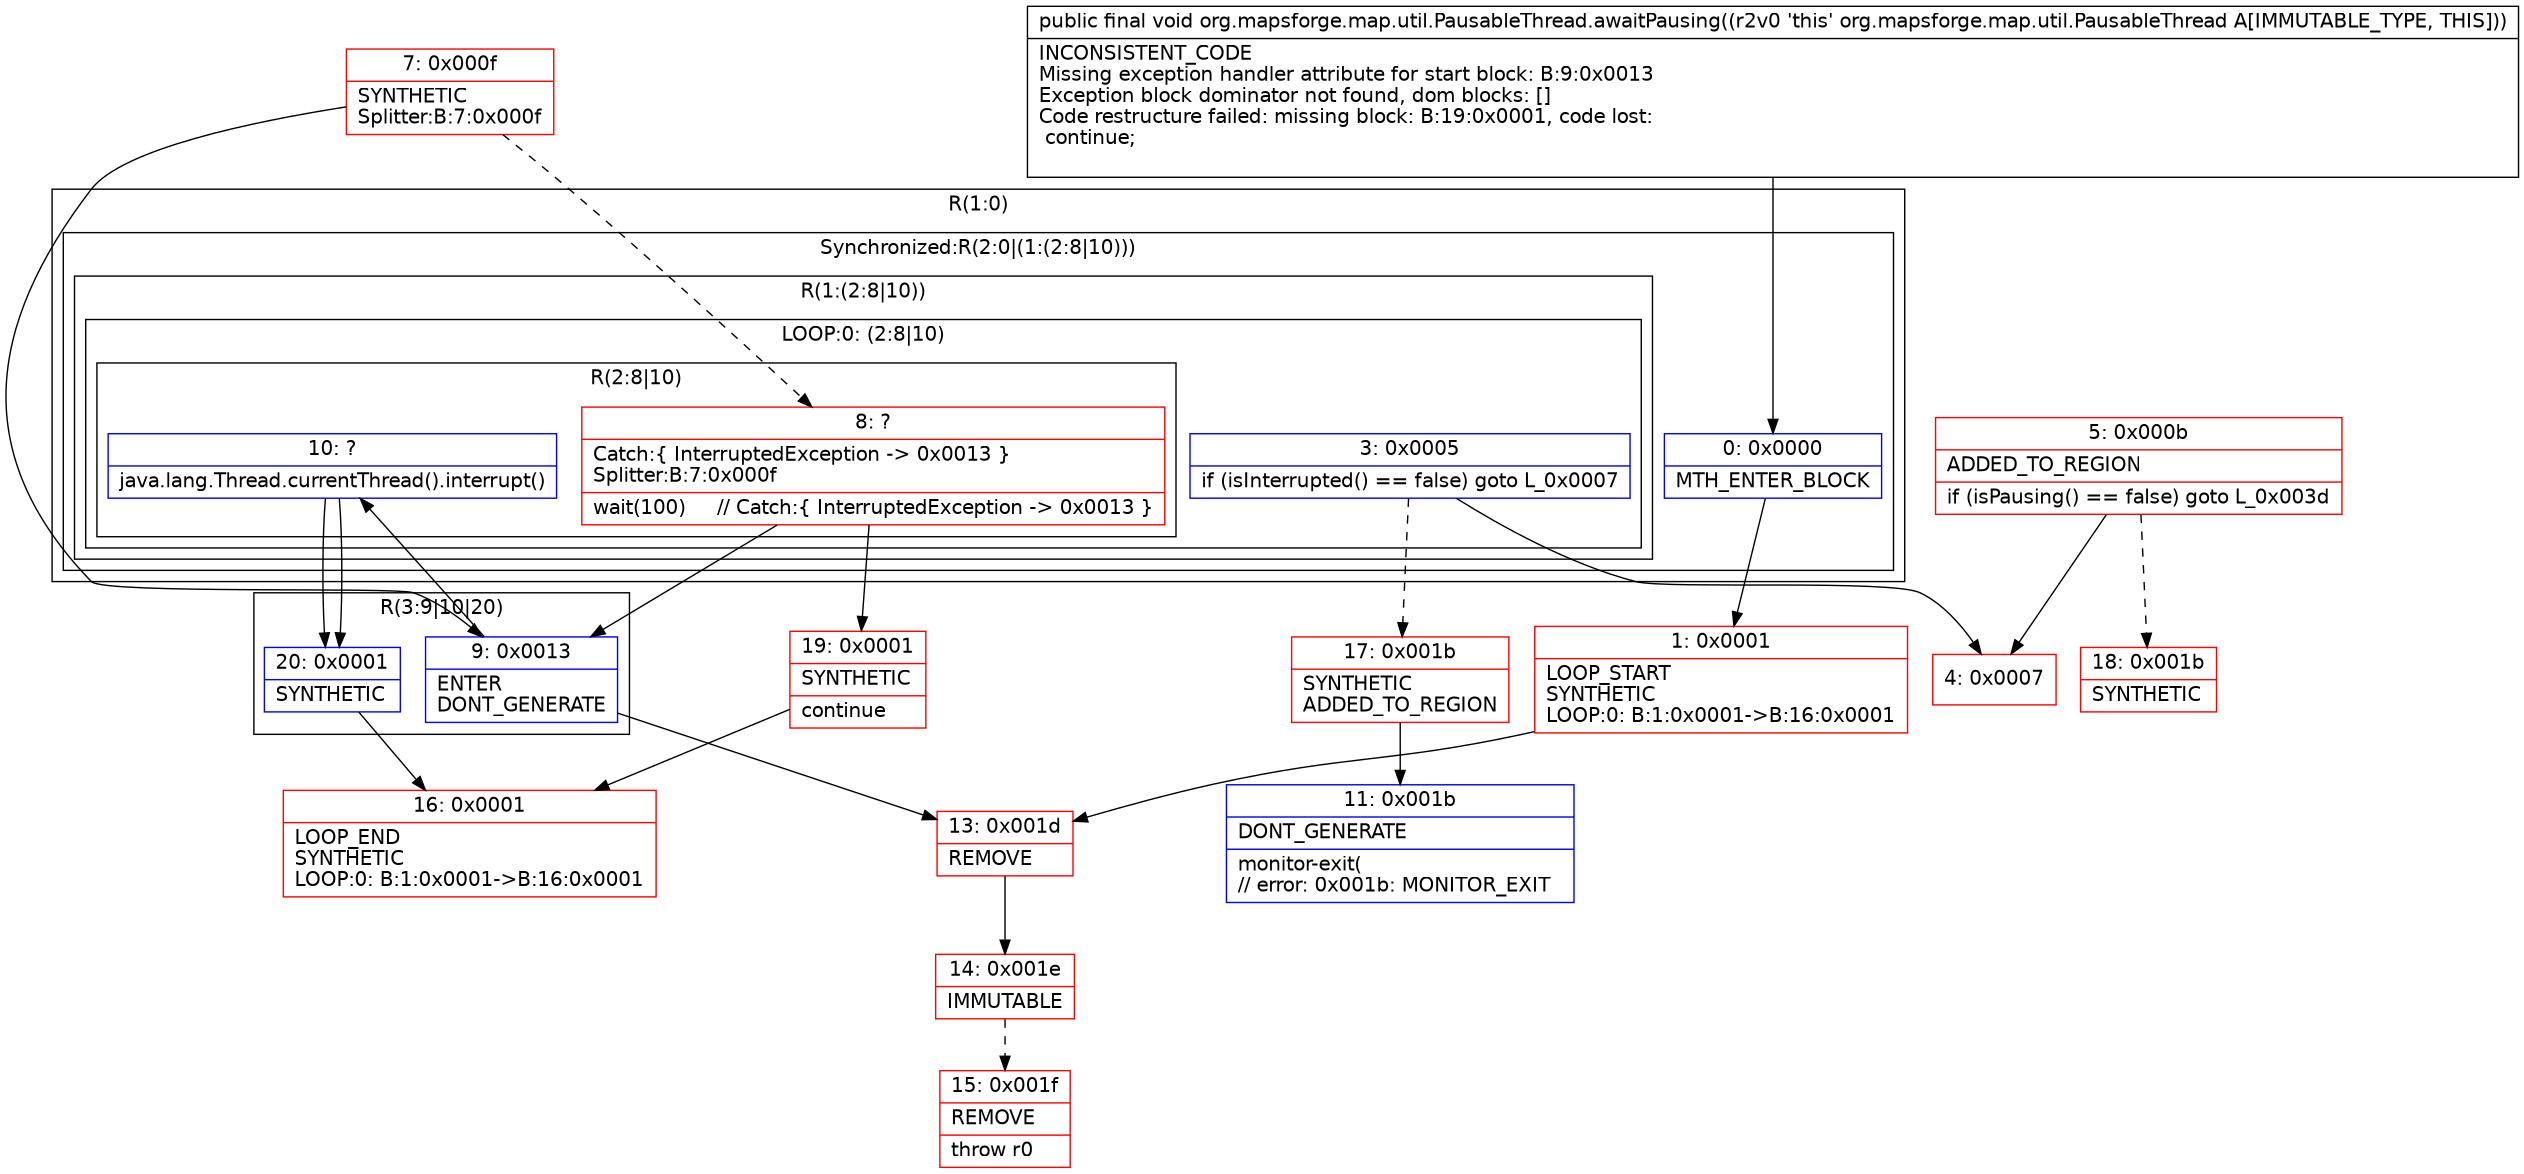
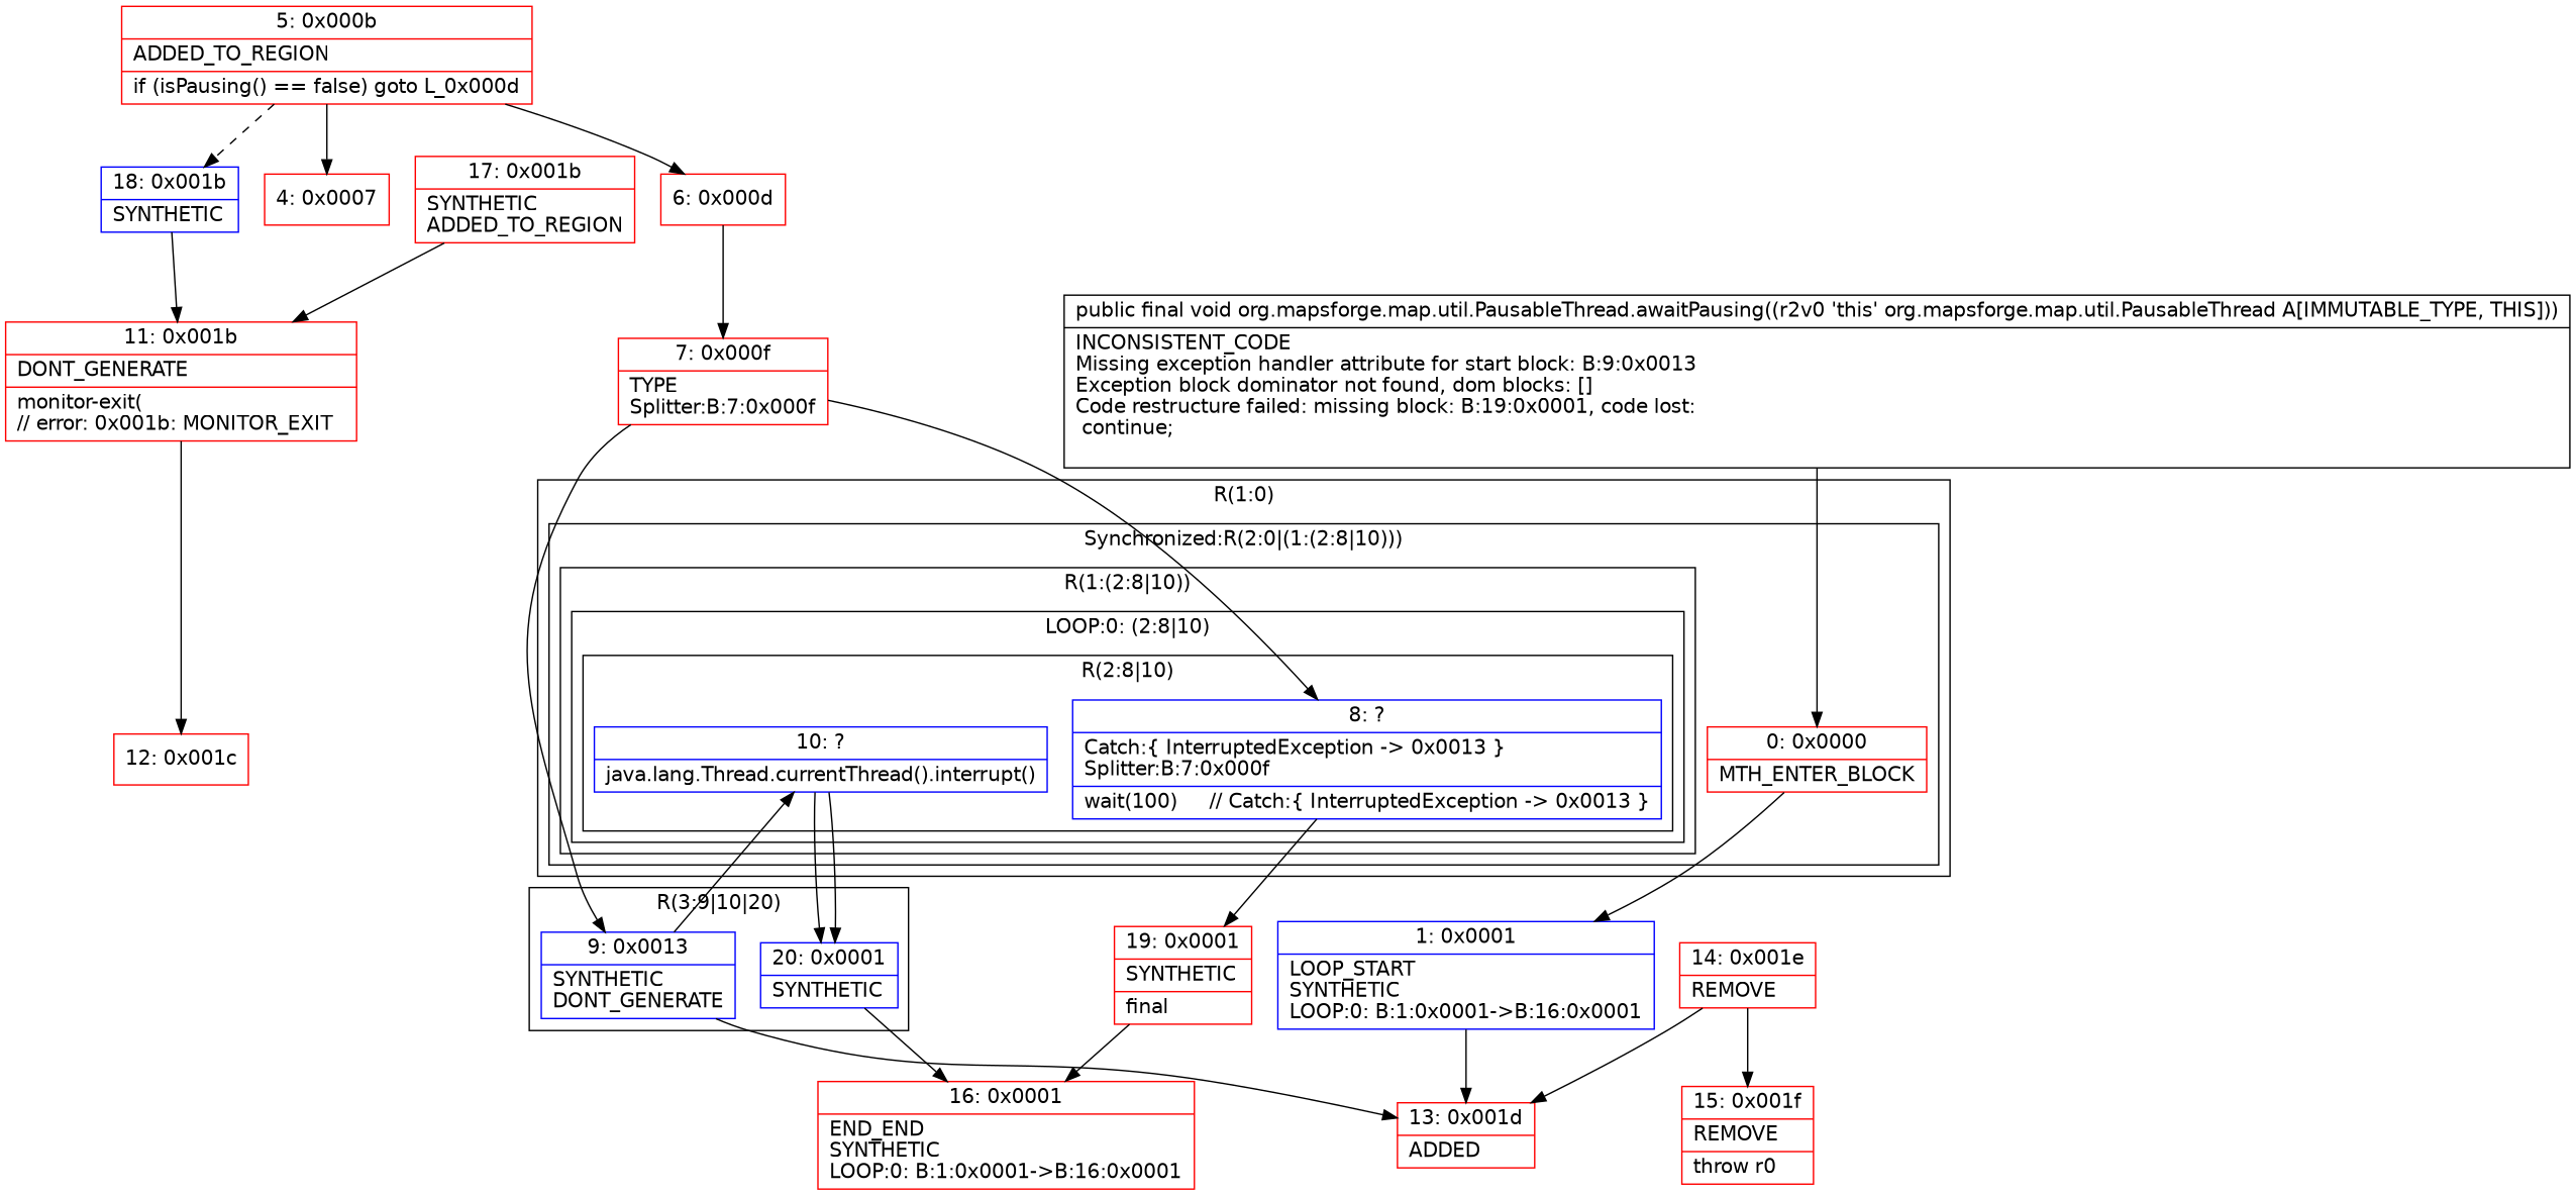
  digraph {
    fontname="DejaVu Sans"
    node [color=red fontname="DejaVu Sans" shape=record]
    edge [fontname="DejaVu Sans"]
-   n1 [label="{8\:\ ?|Catch:\{ InterruptedException \-\> 0x0013 \}\lSplitter:B:7:0x000f\l|wait(100)     \/\/ Catch:\{ InterruptedException \-\> 0x0013 \}\l}"]
+   n1 [color=blue label="{8\:\ ?|Catch:\{ InterruptedException \-\> 0x0013 \}\lSplitter:B:7:0x000f\l|wait(100)     \/\/ Catch:\{ InterruptedException \-\> 0x0013 \}\l}"]
    n2 [color=blue label="{10\:\ ?|java.lang.Thread.currentThread().interrupt()\l}"]
-   n3 [color=blue label="{3\:\ 0x0005|if (isInterrupted() == false) goto L_0x0007\l}"]
-   n4 [color=blue label="{0\:\ 0x0000|MTH_ENTER_BLOCK\l}"]
-   n5 [color=blue label="{9\:\ 0x0013|ENTER\lDONT_GENERATE\l}"]
+   n4 [label="{0\:\ 0x0000|MTH_ENTER_BLOCK\l}"]
+   n5 [color=blue label="{9\:\ 0x0013|SYNTHETIC\lDONT_GENERATE\l}"]
    n6 [color=blue label="{20\:\ 0x0001|SYNTHETIC\l}"]
-   n7 [label="{19\:\ 0x0001|SYNTHETIC\l|continue\l}"]
+   n7 [label="{19\:\ 0x0001|SYNTHETIC\l|final\l}"]
    n8 [label="{4\:\ 0x0007}"]
    n9 [label="{17\:\ 0x001b|SYNTHETIC\lADDED_TO_REGION\l}"]
-   n10 [label="{1\:\ 0x0001|LOOP_START\lSYNTHETIC\lLOOP:0: B:1:0x0001\-\>B:16:0x0001\l}"]
-   n11 [label="{13\:\ 0x001d|REMOVE\l}"]
-   n12 [label="{16\:\ 0x0001|LOOP_END\lSYNTHETIC\lLOOP:0: B:1:0x0001\-\>B:16:0x0001\l}"]
-   n13 [color=blue label="{11\:\ 0x001b|DONT_GENERATE\l|monitor\-exit(\l\/\/ error: 0x001b: MONITOR_EXIT  \l}"]
-   n14 [label="{14\:\ 0x001e|IMMUTABLE\l}"]
-   n15 [label="{5\:\ 0x000b|ADDED_TO_REGION\l|if (isPausing() == false) goto L_0x003d\l}"]
-   n17 [label="{18\:\ 0x001b|SYNTHETIC\l}"]
-   n18 [label="{7\:\ 0x000f|SYNTHETIC\lSplitter:B:7:0x000f\l}"]
+   n10 [color=blue label="{1\:\ 0x0001|LOOP_START\lSYNTHETIC\lLOOP:0: B:1:0x0001\-\>B:16:0x0001\l}"]
+   n11 [label="{13\:\ 0x001d|ADDED\l}"]
+   n12 [label="{16\:\ 0x0001|END_END\lSYNTHETIC\lLOOP:0: B:1:0x0001\-\>B:16:0x0001\l}"]
+   n13 [label="{11\:\ 0x001b|DONT_GENERATE\l|monitor\-exit(\l\/\/ error: 0x001b: MONITOR_EXIT  \l}"]
+   n14 [label="{14\:\ 0x001e|REMOVE\l}"]
+   n15 [label="{5\:\ 0x000b|ADDED_TO_REGION\l|if (isPausing() == false) goto L_0x000d\l}"]
+   n16 [label="{6\:\ 0x000d}"]
+   n17 [color=blue label="{18\:\ 0x001b|SYNTHETIC\l}"]
+   n18 [label="{7\:\ 0x000f|TYPE\lSplitter:B:7:0x000f\l}"]
+   n19 [label="{12\:\ 0x001c}"]
    n20 [label="{15\:\ 0x001f|REMOVE\l|throw r0\l}"]
    n21 [label="{public final void org.mapsforge.map.util.PausableThread.awaitPausing((r2v0 'this' org.mapsforge.map.util.PausableThread A[IMMUTABLE_TYPE, THIS]))  | INCONSISTENT_CODE\lMissing exception handler attribute for start block: B:9:0x0013\lException block dominator not found, dom blocks: []\lCode restructure failed: missing block: B:19:0x0001, code lost:\l    continue;\l\l}" color=""]
    subgraph cluster_1 {
      label="R(1:0)"
      subgraph cluster_2 {
        label="Synchronized:R(2:0|(1:(2:8|10)))"
        n4
        subgraph cluster_3 {
          label="R(1:(2:8|10))"
          subgraph cluster_4 {
            label="LOOP:0: (2:8|10)"
-           n3
            subgraph cluster_5 {
              label="R(2:8|10)"
              n1
              n2
            }
          }
        }
      }
    }
    subgraph cluster_6 {
      label="R(3:9|10|20)"
      n5
      n6
    }
-   n1 -> n5
    n1 -> n7
    n2 -> n6
    n2 -> n6
-   n3 -> n8
-   n3 -> n9 [style=dashed]
    n4 -> n10
    n5 -> n2
    n5 -> n11
    n6 -> n12
    n7 -> n12
    n9 -> n13
    n10 -> n11
-   n11 -> n14
-   n14 -> n20 [style=dashed]
+   n14 -> n11
+   n13 -> n19
+   n14 -> n20
    n15 -> n8
+   n15 -> n16
    n15 -> n17 [style=dashed]
-   n18 -> n1 [style=dashed]
+   n16 -> n18
+   n17 -> n13
+   n18 -> n1
    n18 -> n5
    n21 -> n4
  }
